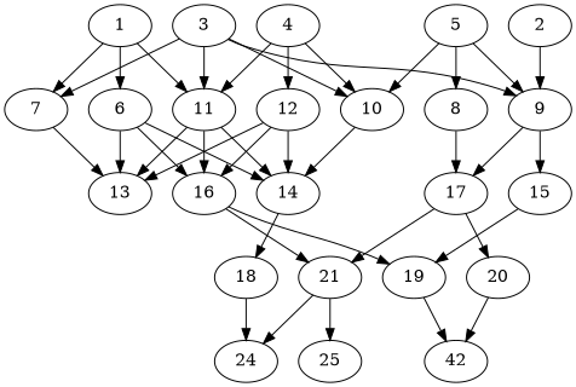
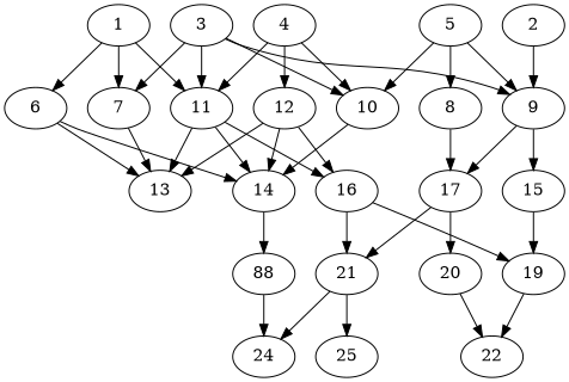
  digraph {
    node [alpha=0.17]
    1 [expect_size=31871149330569101312]
    6 [expect_size=79149657505238304]
    7 [alpha=0.05 expect_size=4024656465258240]
    11 [alpha=0.09 expect_size=9545339866447872000]
    13 [alpha=0.13 expect_size=14582661773883604992]
    14 [alpha=0.16 expect_size=2327691876402900]
    16 [alpha=0.07 expect_size=45048862744391008]
-   18 [alpha=0.10 expect_size=485100277653465]
+   18 [alpha=0.10 expect_size=485100277653465 label=88]
    19 [alpha=0.19 expect_size=2640994088350759]
    21 [alpha=0.11 expect_size=3561641594341818368]
    2 [alpha=0.07 expect_size=2272751224529032]
    9 [alpha=0.06 expect_size=14039066843191242]
    17 [alpha=0.13 expect_size=726332128563822592]
    15 [alpha=0.01 expect_size=8220533484356925]
    20 [alpha=0.02 expect_size=6753357495503030]
    3 [alpha=0.15 expect_size=123424350832963878912]
    10 [alpha=0.06 expect_size=60908109828563402752]
    4 [alpha=0.03 expect_size=23471042396878904]
    12 [alpha=0.10 expect_size=78533412641369489408]
    5 [expect_size=193209421582842200064]
    8 [alpha=0.16 expect_size=1716338855239775]
    24 [alpha=0.14 expect_size=2298795935318681]
-   22 [alpha=0.06 expect_size=105149643363112080 label=42]
+   22 [alpha=0.06 expect_size=105149643363112080]
    25 [alpha=0.19 expect_size=236299193115536608]
    1 -> 6
    1 -> 7
    1 -> 11
    6 -> 13
    6 -> 14
-   6 -> 16
    7 -> 13
    11 -> 13
    11 -> 14
    11 -> 16
    14 -> 18
    16 -> 19
    16 -> 21
    18 -> 24
    19 -> 22
    21 -> 24
    21 -> 25
    2 -> 9
    9 -> 17
    9 -> 15
    17 -> 21
    17 -> 20
    15 -> 19
    20 -> 22
    3 -> 7
    3 -> 11
    3 -> 9
    3 -> 10
    10 -> 14
    4 -> 11
    4 -> 10
    4 -> 12
    12 -> 13
    12 -> 14
    12 -> 16
    5 -> 9
    5 -> 10
    5 -> 8
    8 -> 17
  }
